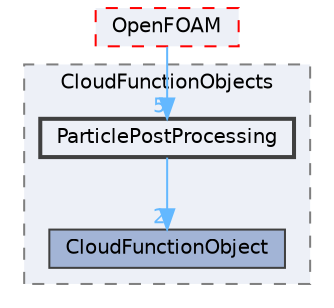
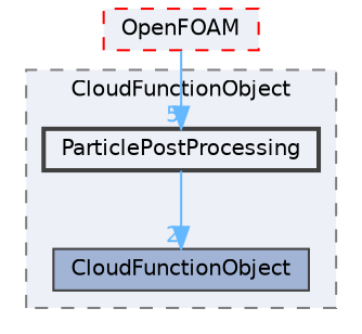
  digraph {
    compound=true
    node [color=grey25 fillcolor="#edf0f7" fontname=Helvetica fontsize=10 shape=box]
    edge [color=steelblue1 fontcolor=steelblue1 fontname=Helvetica fontsize=10 labeldistance=1.5 labelfontname=Helvetica labelfontsize=10]
    n1 [fillcolor="#a2b4d6" height=0.2 label=CloudFunctionObject style=filled width=0.4]
    n2 [height=0.2 label=ParticlePostProcessing style="filled,bold" width=0.4]
    n3 [color=red height=0.2 label=OpenFOAM style="filled,dashed" width=0.4]
    subgraph cluster_1 {
      bgcolor="#edf0f7"
      fontname=Helvetica
      fontsize=10
-     label=CloudFunctionObjects
+     label=CloudFunctionObject
      pencolor=grey50
      style="filled,dashed"
      n1
      n2
    }
    n2 -> n1 [headlabel=2]
    n3 -> n2 [headlabel=5]
  }
